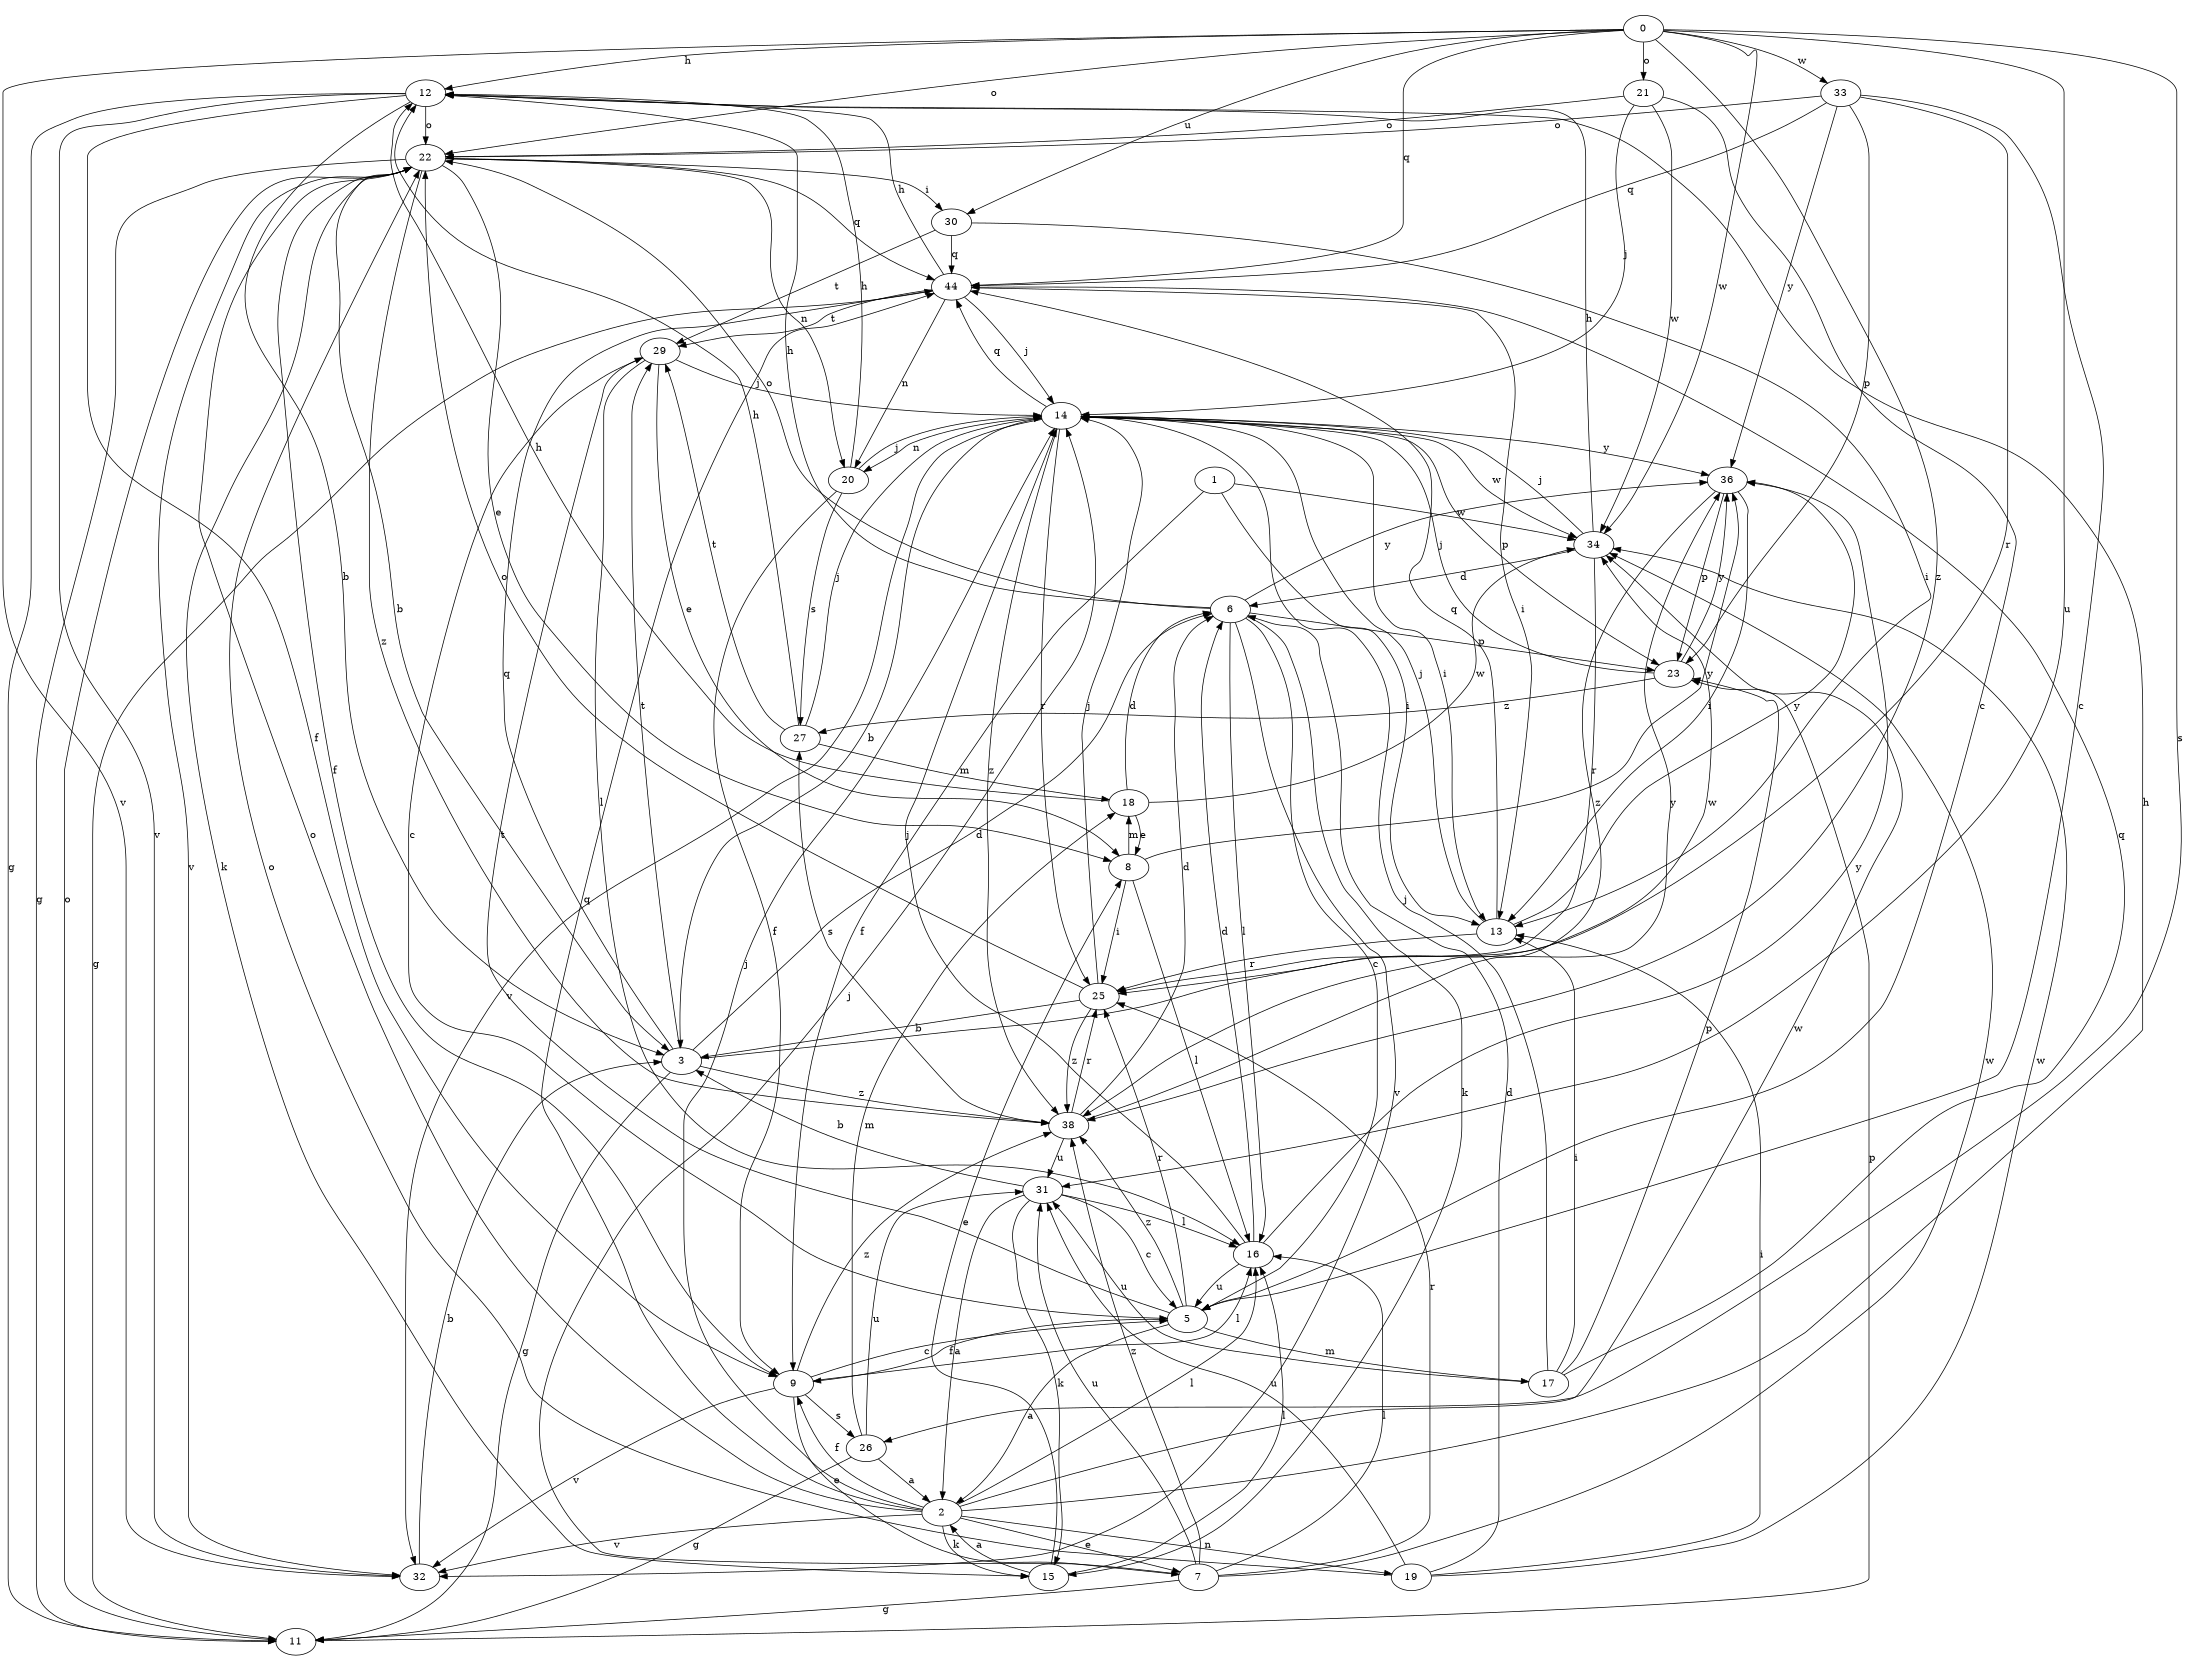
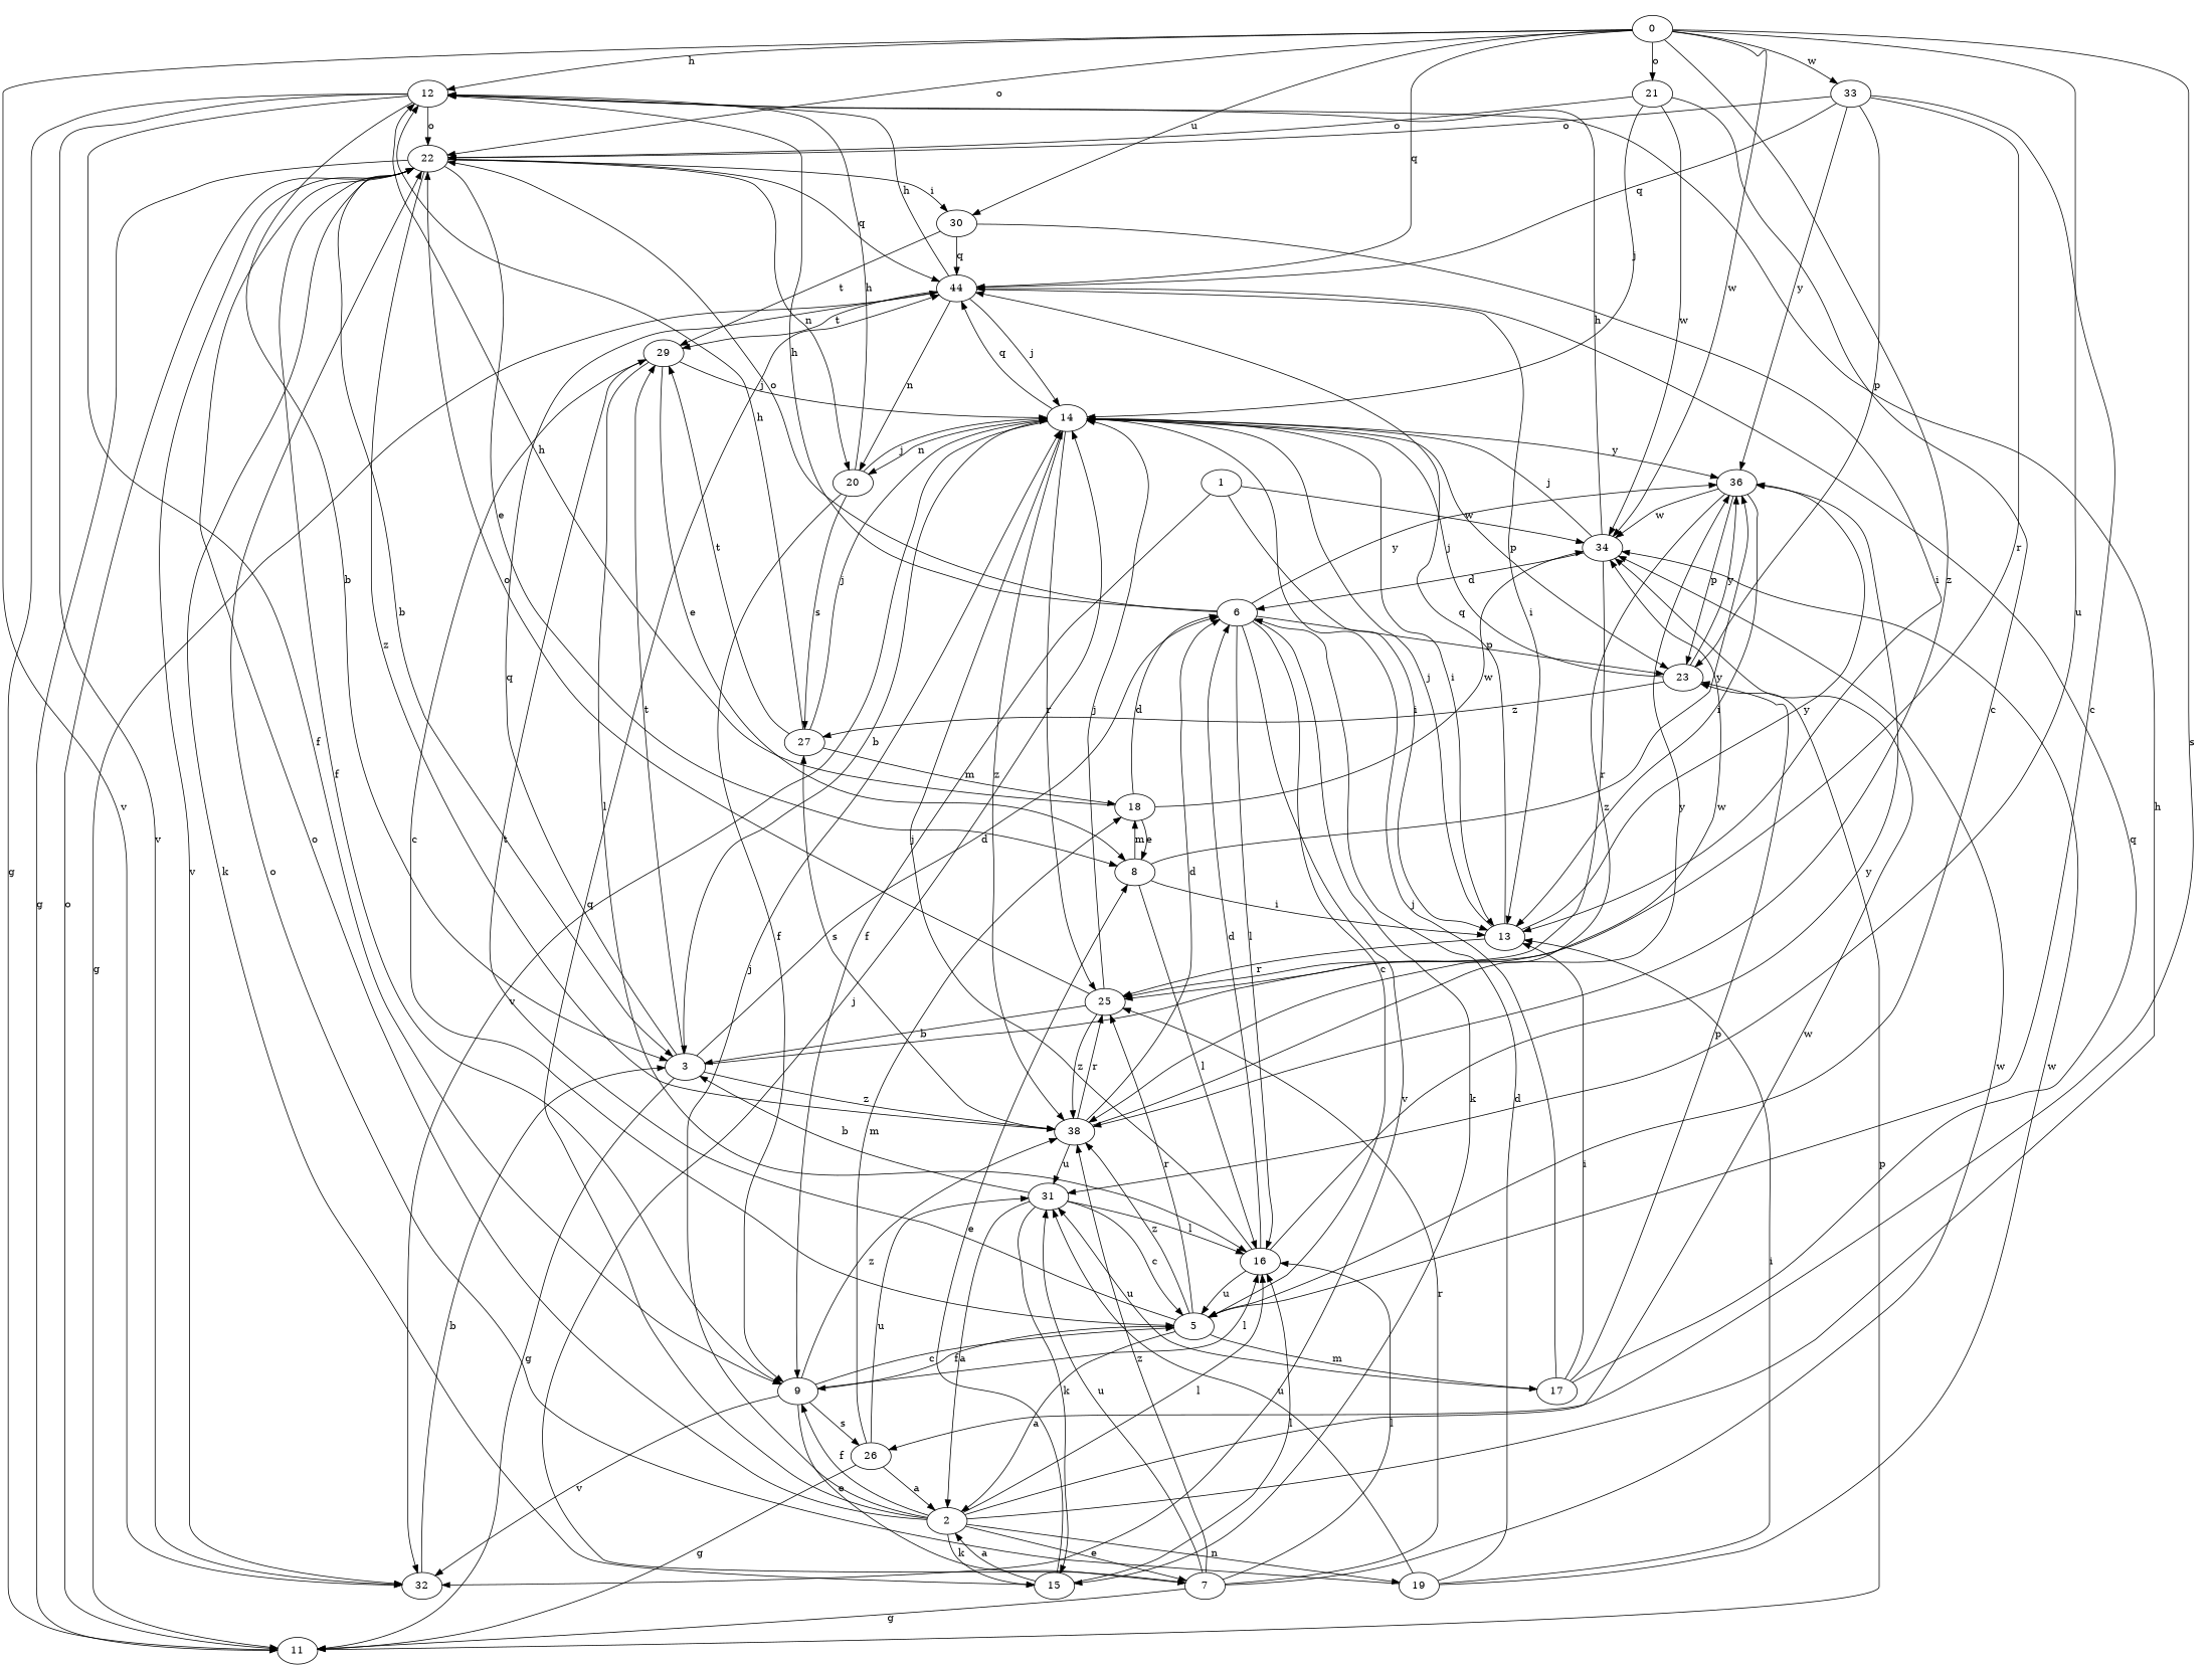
  strict digraph {
    0
    12
    21
    22
    n5 [label=44]
    26
    30
    31
    32
    33
    34
    38
    9
    3
    11
    14
    5
    15
    8
    20
    13
    29
    2
    18
    16
    25
    23
    36
    6
    27
    1
    7
    19
    17
    0 -> 12 [label=h]
    0 -> 21 [label=o]
    0 -> 22 [label=o]
    0 -> n5 [label=q]
    0 -> 26 [label=s]
    0 -> 30 [label=u]
    0 -> 31 [label=u]
    0 -> 32 [label=v]
    0 -> 33 [label=w]
    0 -> 34 [label=w]
    0 -> 38 [label=z]
    12 -> 22 [label=o]
    12 -> 32 [label=v]
    12 -> 9 [label=f]
    12 -> 3 [label=b]
    12 -> 11 [label=g]
    21 -> 22 [label=o]
    21 -> 34 [label=w]
    21 -> 14 [label=j]
    21 -> 5 [label=c]
    22 -> n5 [label=q]
    22 -> 30 [label=i]
    22 -> 32 [label=v]
    22 -> 38 [label=z]
    22 -> 9 [label=f]
    22 -> 3 [label=b]
    22 -> 11 [label=g]
    22 -> 15 [label=k]
    22 -> 8 [label=e]
    22 -> 20 [label=n]
    n5 -> 12 [label=h]
    n5 -> 11 [label=g]
    n5 -> 14 [label=j]
    n5 -> 20 [label=n]
    n5 -> 13 [label=i]
    n5 -> 29 [label=t]
    26 -> 31 [label=u]
    26 -> 11 [label=g]
    26 -> 2 [label=a]
    26 -> 18 [label=m]
    30 -> n5 [label=q]
    30 -> 13 [label=i]
    30 -> 29 [label=t]
    31 -> 3 [label=b]
    31 -> 5 [label=c]
    31 -> 15 [label=k]
    31 -> 2 [label=a]
    31 -> 16 [label=l]
    32 -> 3 [label=b]
    33 -> 22 [label=o]
    33 -> n5 [label=q]
    33 -> 5 [label=c]
    33 -> 25 [label=r]
    33 -> 23 [label=p]
    33 -> 36 [label=y]
    34 -> 12 [label=h]
    34 -> 14 [label=j]
    34 -> 25 [label=r]
    34 -> 6 [label=d]
    38 -> 31 [label=u]
    38 -> 25 [label=r]
    38 -> 36 [label=y]
    38 -> 6 [label=d]
    38 -> 27 [label=s]
    9 -> 26 [label=s]
    9 -> 32 [label=v]
    9 -> 38 [label=z]
    9 -> 5 [label=c]
    9 -> 16 [label=l]
    9 -> 7 [label=e]
    3 -> n5 [label=q]
    3 -> 34 [label=w]
    3 -> 38 [label=z]
    3 -> 11 [label=g]
    3 -> 29 [label=t]
    3 -> 6 [label=d]
    11 -> 22 [label=o]
    11 -> 23 [label=p]
    14 -> n5 [label=q]
    14 -> 32 [label=v]
-   14 -> 34 [label=w]
+   36 -> 34 [label=w]
    14 -> 38 [label=z]
    14 -> 3 [label=b]
    14 -> 20 [label=n]
    14 -> 13 [label=i]
    14 -> 25 [label=r]
    14 -> 23 [label=p]
    14 -> 36 [label=y]
    5 -> 38 [label=z]
    5 -> 9 [label=f]
    5 -> 29 [label=t]
    5 -> 2 [label=a]
    5 -> 25 [label=r]
    5 -> 17 [label=m]
    15 -> 8 [label=e]
    15 -> 2 [label=a]
    15 -> 16 [label=l]
-   8 -> 25 [label=i]
+   8 -> 13 [label=i]
    8 -> 18 [label=m]
    8 -> 16 [label=l]
    8 -> 36 [label=y]
    20 -> 12 [label=h]
    20 -> 9 [label=f]
    20 -> 14 [label=j]
    20 -> 27 [label=s]
    13 -> n5 [label=q]
    13 -> 14 [label=j]
    13 -> 25 [label=r]
    13 -> 36 [label=y]
    29 -> 14 [label=j]
    29 -> 5 [label=c]
    29 -> 8 [label=e]
    29 -> 16 [label=l]
    2 -> 12 [label=h]
    2 -> 22 [label=o]
    2 -> n5 [label=q]
-   2 -> 32 [label=v]
    2 -> 34 [label=w]
    2 -> 9 [label=f]
    2 -> 14 [label=j]
    2 -> 15 [label=k]
    2 -> 16 [label=l]
    2 -> 7 [label=e]
    2 -> 19 [label=n]
    18 -> 12 [label=h]
    18 -> 34 [label=w]
    18 -> 8 [label=e]
    18 -> 6 [label=d]
    16 -> 14 [label=j]
    16 -> 5 [label=u]
    16 -> 36 [label=y]
    16 -> 6 [label=d]
    25 -> 22 [label=o]
    25 -> 38 [label=z]
    25 -> 3 [label=b]
    25 -> 14 [label=j]
    23 -> 14 [label=j]
    23 -> 36 [label=y]
    23 -> 27 [label=z]
    36 -> 38 [label=z]
    36 -> 13 [label=i]
    36 -> 23 [label=p]
    6 -> 12 [label=h]
    6 -> 22 [label=o]
    6 -> 32 [label=v]
    6 -> 5 [label=c]
    6 -> 15 [label=k]
    6 -> 16 [label=l]
    6 -> 23 [label=p]
    6 -> 36 [label=y]
    27 -> 12 [label=h]
    27 -> 14 [label=j]
    27 -> 29 [label=t]
    27 -> 18 [label=m]
    1 -> 34 [label=w]
    1 -> 9 [label=f]
    1 -> 13 [label=i]
    7 -> 31 [label=u]
    7 -> 34 [label=w]
    7 -> 38 [label=z]
    7 -> 11 [label=g]
    7 -> 14 [label=j]
    7 -> 16 [label=l]
    7 -> 25 [label=r]
    19 -> 22 [label=o]
    19 -> 31 [label=u]
    19 -> 34 [label=w]
    19 -> 13 [label=i]
    19 -> 6 [label=d]
    17 -> n5 [label=q]
    17 -> 31 [label=u]
    17 -> 14 [label=j]
    17 -> 13 [label=i]
    17 -> 23 [label=p]
  }
